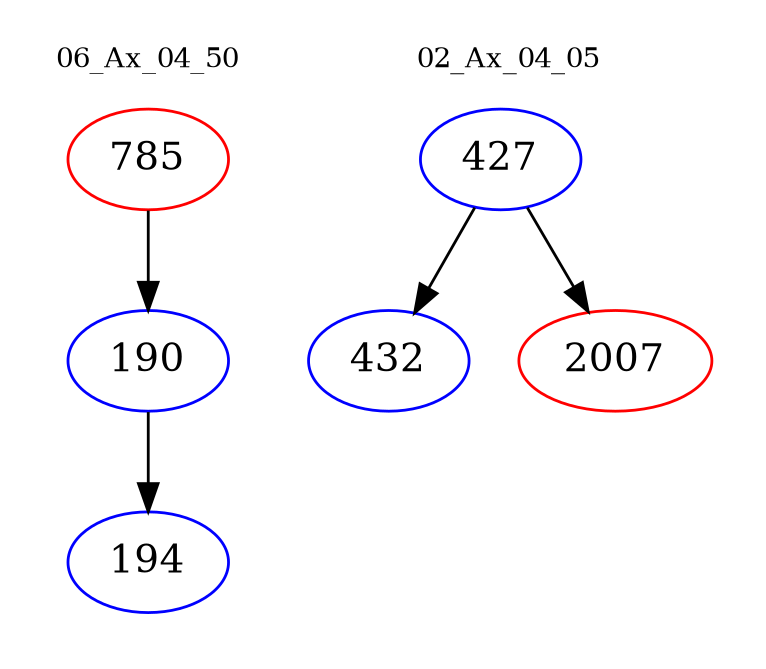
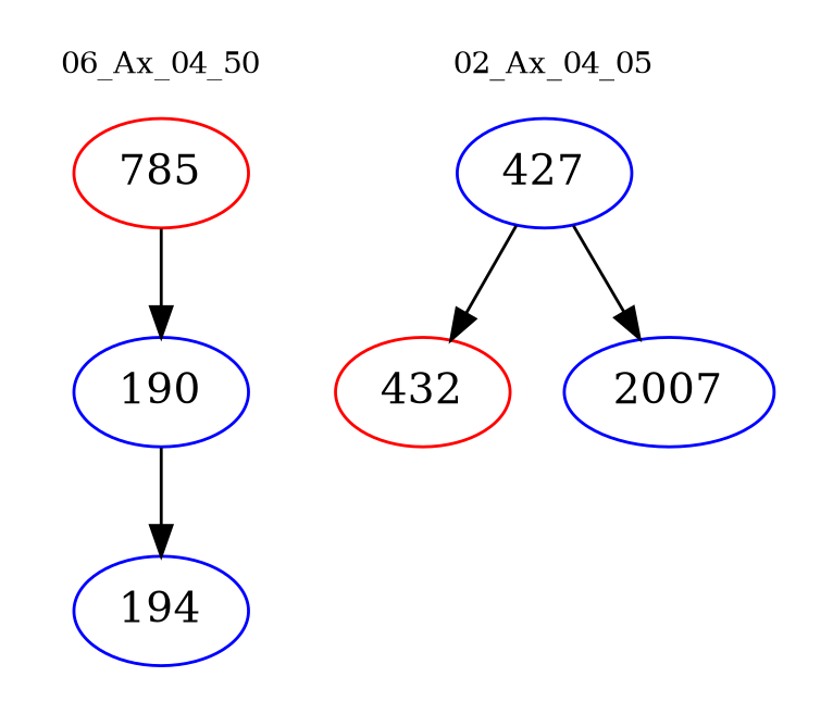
  digraph {
    node [color=blue]
    edge [color=black]
    n1 [label=190]
    n2 [label=194]
    n3 [color=red label=785]
    n4 [label=427]
-   n5 [label=432]
-   n6 [color=red label=2007]
+   n5 [color=red label=432]
+   n6 [label=2007]
    subgraph cluster_1 {
      color=white
      fontsize=10
      label="06_Ax_04_50"
      n1
      n2
      n3
    }
    subgraph cluster_2 {
      color=white
      fontsize=10
      label="02_Ax_04_05"
      n4
      n5
      n6
    }
    n1 -> n2
    n3 -> n1
    n4 -> n5
    n4 -> n6
  }
